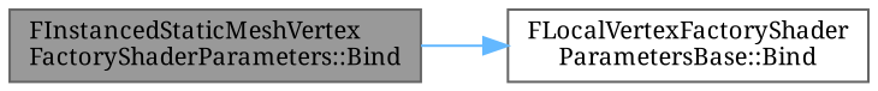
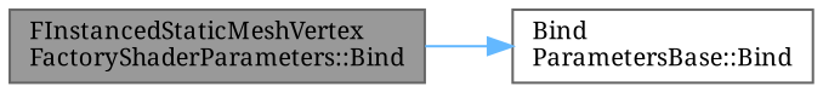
  digraph {
    rankdir=LR
    fontname="Noto Serif"
    node [fontname="Noto Serif" fontsize=10 shape=box style=filled]
    n1 [color=gray40 fillcolor=grey60 fontcolor=black height=0.2 label="FInstancedStaticMeshVertex\lFactoryShaderParameters::Bind" width=0.4]
-   n2 [color=grey40 fillcolor=white height=0.2 label="FLocalVertexFactoryShader\lParametersBase::Bind" width=0.4]
+   n2 [color=grey40 fillcolor=white height=0.2 label="Bind\lParametersBase::Bind" width=0.4]
    n1 -> n2 [color=steelblue1 fontname="Noto Serif" fontsize=10 labelfontname=Helvetica labelfontsize=10 style=solid]
  }
